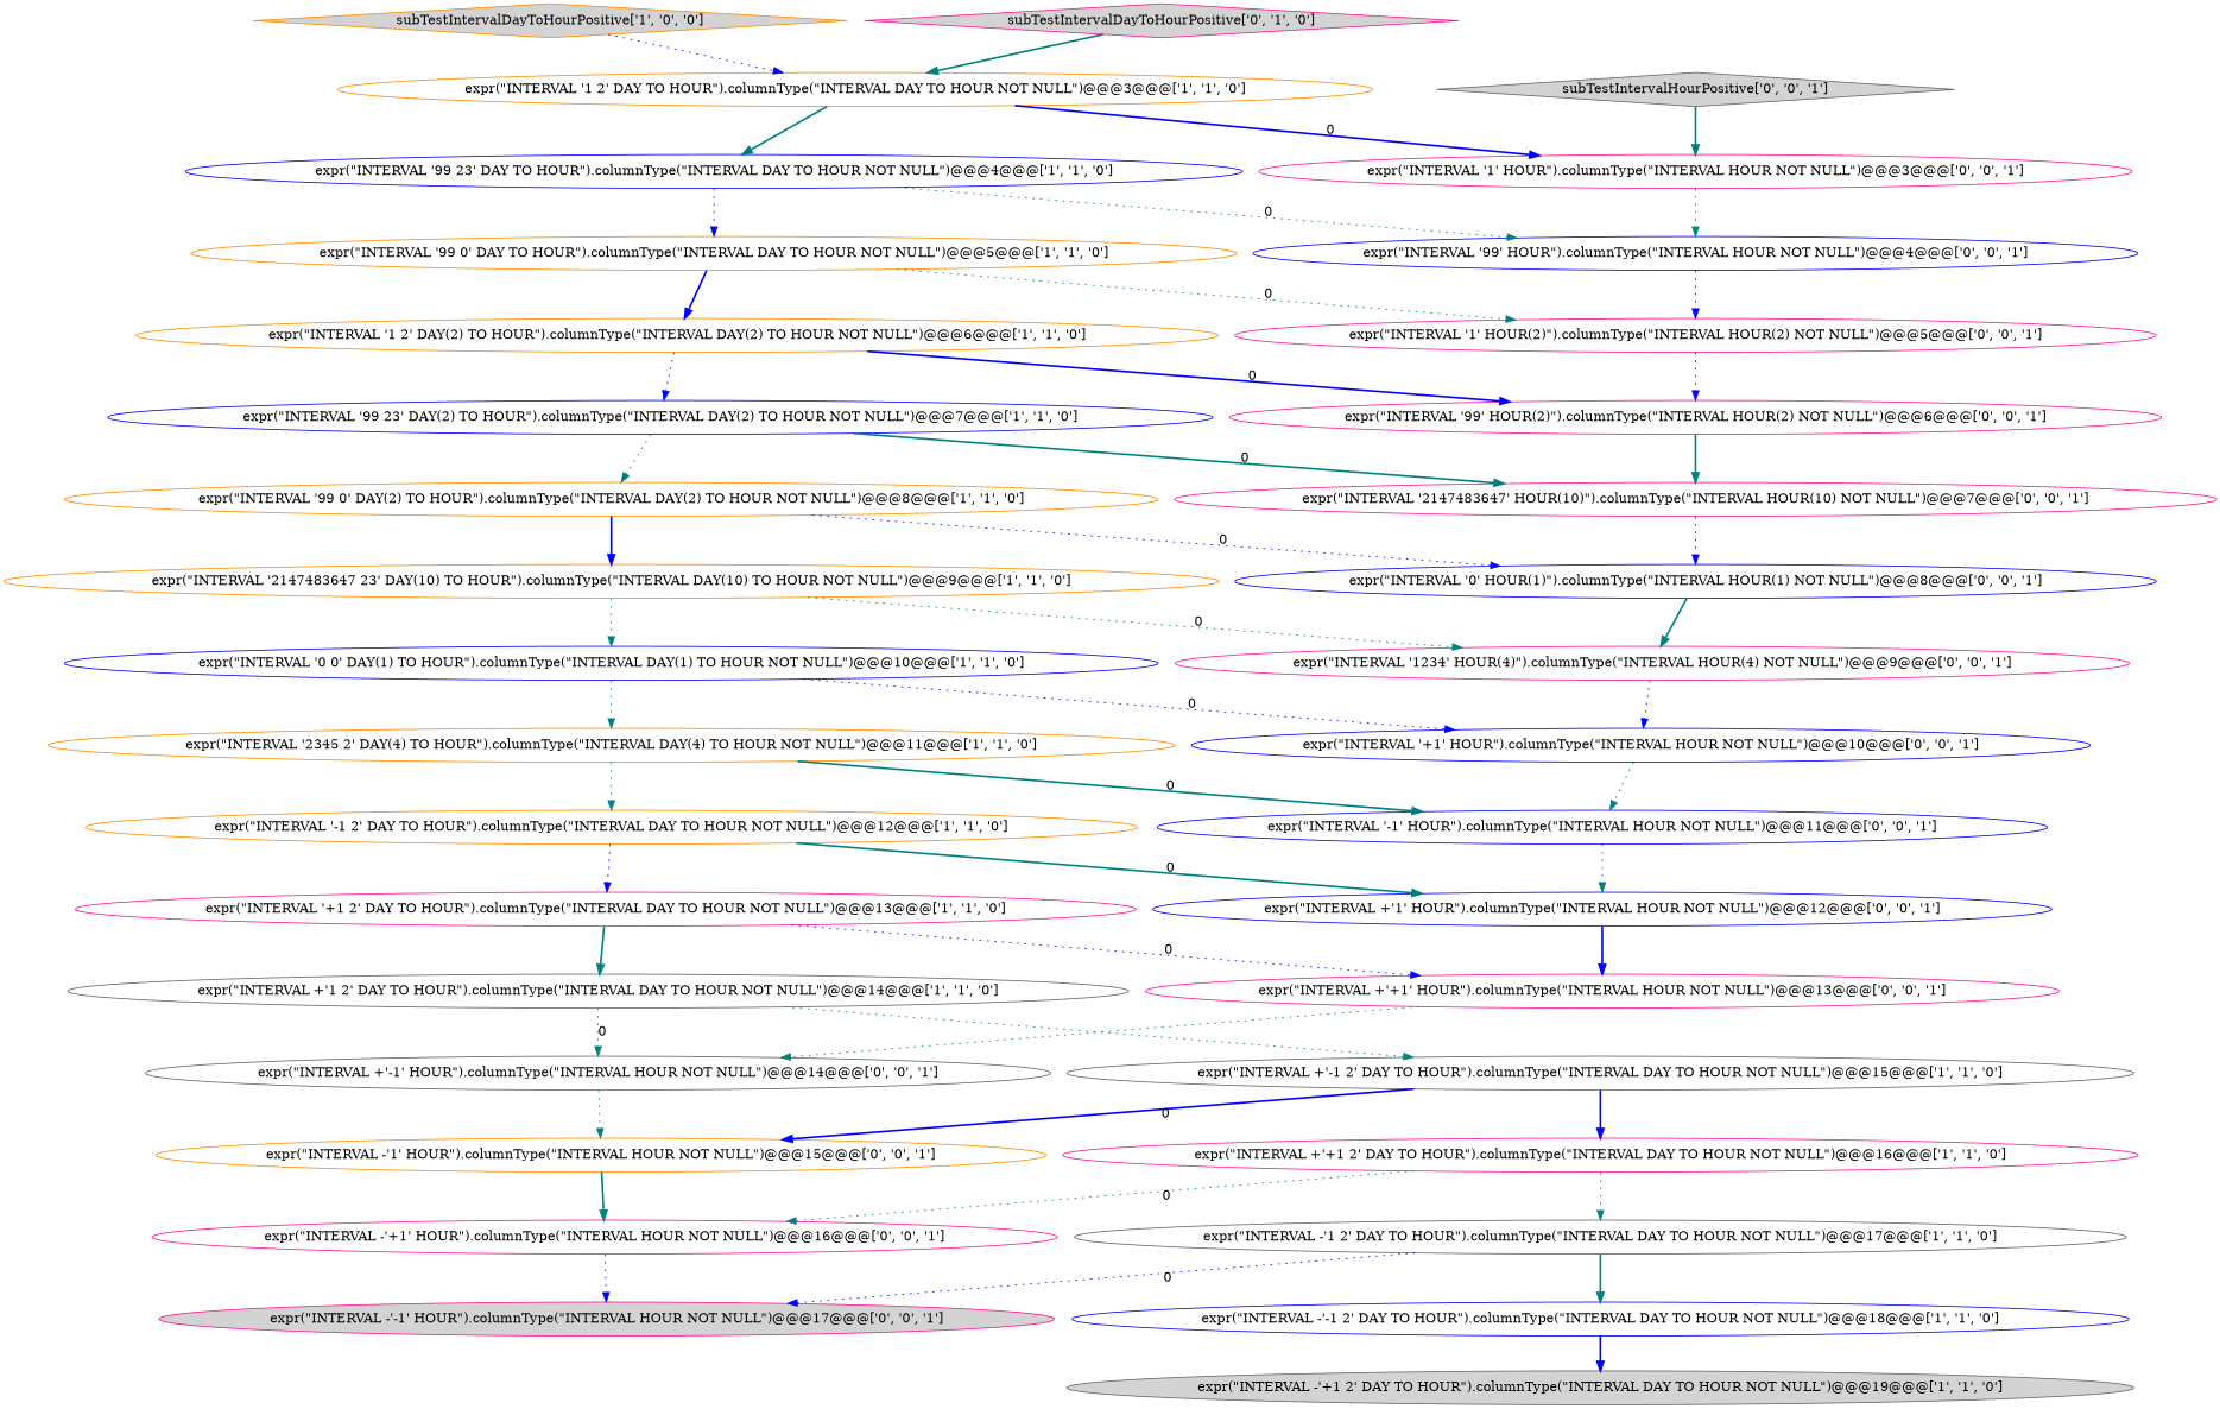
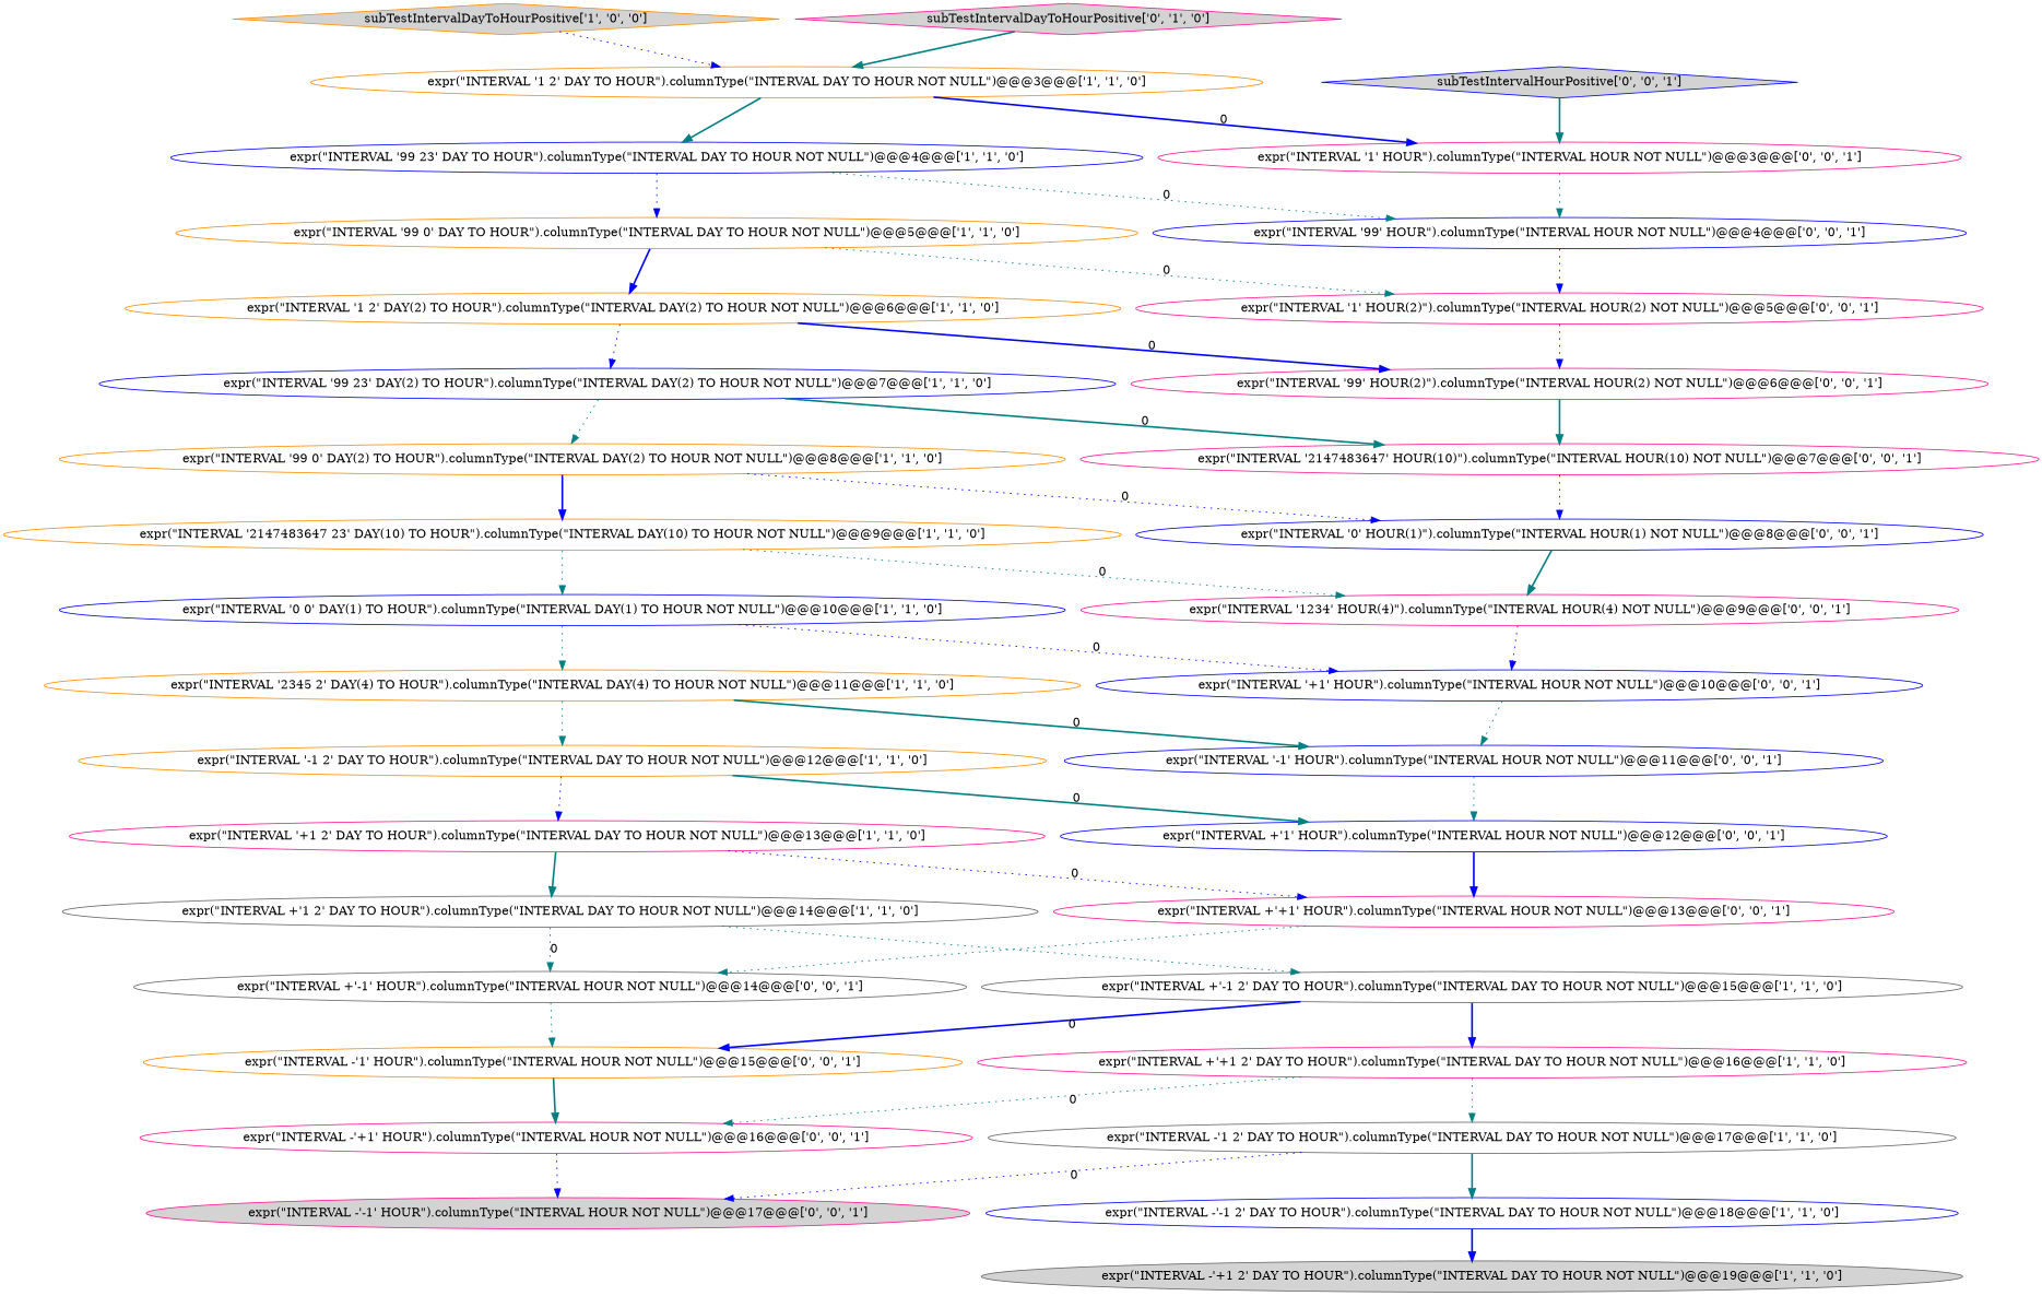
  digraph {
    node [fillcolor=white shape=ellipse style=filled color=deeppink]
    edge [style=dotted color=teal]
    n1 [label="expr(\"INTERVAL '2345 2' DAY(4) TO HOUR\").columnType(\"INTERVAL DAY(4) TO HOUR NOT NULL\")@@@11@@@['1', '1', '0']" color=darkorange]
    n2 [label="expr(\"INTERVAL '-1 2' DAY TO HOUR\").columnType(\"INTERVAL DAY TO HOUR NOT NULL\")@@@12@@@['1', '1', '0']" color=darkorange]
    n3 [label="expr(\"INTERVAL '-1' HOUR\").columnType(\"INTERVAL HOUR NOT NULL\")@@@11@@@['0', '0', '1']" color=blue]
    n4 [label="expr(\"INTERVAL +'1' HOUR\").columnType(\"INTERVAL HOUR NOT NULL\")@@@12@@@['0', '0', '1']" color=blue]
    n5 [label="expr(\"INTERVAL +'+1' HOUR\").columnType(\"INTERVAL HOUR NOT NULL\")@@@13@@@['0', '0', '1']"]
    n6 [label="expr(\"INTERVAL +'-1' HOUR\").columnType(\"INTERVAL HOUR NOT NULL\")@@@14@@@['0', '0', '1']" color=gray40]
    n7 [label="expr(\"INTERVAL -'1' HOUR\").columnType(\"INTERVAL HOUR NOT NULL\")@@@15@@@['0', '0', '1']" color=darkorange]
    n8 [label="expr(\"INTERVAL +'-1 2' DAY TO HOUR\").columnType(\"INTERVAL DAY TO HOUR NOT NULL\")@@@15@@@['1', '1', '0']" color=gray40]
    n9 [label="expr(\"INTERVAL +'+1 2' DAY TO HOUR\").columnType(\"INTERVAL DAY TO HOUR NOT NULL\")@@@16@@@['1', '1', '0']"]
    n10 [fillcolor=lightgray label="subTestIntervalDayToHourPositive['1', '0', '0']" shape=diamond color=darkorange]
    n11 [label="expr(\"INTERVAL '1 2' DAY TO HOUR\").columnType(\"INTERVAL DAY TO HOUR NOT NULL\")@@@3@@@['1', '1', '0']" color=darkorange]
    n12 [label="expr(\"INTERVAL -'-1 2' DAY TO HOUR\").columnType(\"INTERVAL DAY TO HOUR NOT NULL\")@@@18@@@['1', '1', '0']" color=blue]
    n13 [fillcolor=lightgray label="expr(\"INTERVAL -'+1 2' DAY TO HOUR\").columnType(\"INTERVAL DAY TO HOUR NOT NULL\")@@@19@@@['1', '1', '0']" color=gray40]
    n14 [label="expr(\"INTERVAL -'+1' HOUR\").columnType(\"INTERVAL HOUR NOT NULL\")@@@16@@@['0', '0', '1']"]
    n15 [fillcolor=lightgray label="expr(\"INTERVAL -'-1' HOUR\").columnType(\"INTERVAL HOUR NOT NULL\")@@@17@@@['0', '0', '1']"]
-   n16 [fillcolor=lightgray label="subTestIntervalHourPositive['0', '0', '1']" shape=diamond color=gray40]
+   n16 [fillcolor=lightgray label="subTestIntervalHourPositive['0', '0', '1']" shape=diamond color=blue]
    n17 [label="expr(\"INTERVAL '1' HOUR\").columnType(\"INTERVAL HOUR NOT NULL\")@@@3@@@['0', '0', '1']"]
    n18 [label="expr(\"INTERVAL '99 23' DAY TO HOUR\").columnType(\"INTERVAL DAY TO HOUR NOT NULL\")@@@4@@@['1', '1', '0']" color=blue]
    n19 [label="expr(\"INTERVAL '99 0' DAY TO HOUR\").columnType(\"INTERVAL DAY TO HOUR NOT NULL\")@@@5@@@['1', '1', '0']" color=darkorange]
    n20 [label="expr(\"INTERVAL '99' HOUR\").columnType(\"INTERVAL HOUR NOT NULL\")@@@4@@@['0', '0', '1']" color=blue]
    n21 [fillcolor=lightgray label="subTestIntervalDayToHourPositive['0', '1', '0']" shape=diamond]
    n22 [label="expr(\"INTERVAL '99 0' DAY(2) TO HOUR\").columnType(\"INTERVAL DAY(2) TO HOUR NOT NULL\")@@@8@@@['1', '1', '0']" color=darkorange]
    n23 [label="expr(\"INTERVAL '2147483647 23' DAY(10) TO HOUR\").columnType(\"INTERVAL DAY(10) TO HOUR NOT NULL\")@@@9@@@['1', '1', '0']" color=darkorange]
    n24 [label="expr(\"INTERVAL '0' HOUR(1)\").columnType(\"INTERVAL HOUR(1) NOT NULL\")@@@8@@@['0', '0', '1']" color=blue]
    n25 [label="expr(\"INTERVAL '1' HOUR(2)\").columnType(\"INTERVAL HOUR(2) NOT NULL\")@@@5@@@['0', '0', '1']"]
    n26 [label="expr(\"INTERVAL '1 2' DAY(2) TO HOUR\").columnType(\"INTERVAL DAY(2) TO HOUR NOT NULL\")@@@6@@@['1', '1', '0']" color=darkorange]
    n27 [label="expr(\"INTERVAL '99 23' DAY(2) TO HOUR\").columnType(\"INTERVAL DAY(2) TO HOUR NOT NULL\")@@@7@@@['1', '1', '0']" color=blue]
    n28 [label="expr(\"INTERVAL '2147483647' HOUR(10)\").columnType(\"INTERVAL HOUR(10) NOT NULL\")@@@7@@@['0', '0', '1']"]
    n29 [label="expr(\"INTERVAL -'1 2' DAY TO HOUR\").columnType(\"INTERVAL DAY TO HOUR NOT NULL\")@@@17@@@['1', '1', '0']" color=gray40]
    n30 [label="expr(\"INTERVAL '99' HOUR(2)\").columnType(\"INTERVAL HOUR(2) NOT NULL\")@@@6@@@['0', '0', '1']"]
    n31 [label="expr(\"INTERVAL '0 0' DAY(1) TO HOUR\").columnType(\"INTERVAL DAY(1) TO HOUR NOT NULL\")@@@10@@@['1', '1', '0']" color=blue]
    n32 [label="expr(\"INTERVAL '+1' HOUR\").columnType(\"INTERVAL HOUR NOT NULL\")@@@10@@@['0', '0', '1']" color=blue]
    n33 [label="expr(\"INTERVAL '+1 2' DAY TO HOUR\").columnType(\"INTERVAL DAY TO HOUR NOT NULL\")@@@13@@@['1', '1', '0']"]
    n34 [label="expr(\"INTERVAL +'1 2' DAY TO HOUR\").columnType(\"INTERVAL DAY TO HOUR NOT NULL\")@@@14@@@['1', '1', '0']" color=gray40]
    n35 [label="expr(\"INTERVAL '1234' HOUR(4)\").columnType(\"INTERVAL HOUR(4) NOT NULL\")@@@9@@@['0', '0', '1']"]
    n1 -> n2
    n1 -> n3 [label=0 style=bold]
    n2 -> n4 [label=0 style=bold]
    n2 -> n33 [color=blue]
    n3 -> n4
    n4 -> n5 [style=bold color=blue]
    n5 -> n6
    n6 -> n7
    n7 -> n14 [style=bold]
    n8 -> n7 [label=0 style=bold color=blue]
    n8 -> n9 [style=bold color=blue]
    n9 -> n14 [label=0]
    n9 -> n29
    n10 -> n11 [color=blue]
    n11 -> n17 [label=0 style=bold color=blue]
    n11 -> n18 [style=bold]
    n12 -> n13 [style=bold color=blue]
    n14 -> n15 [color=blue]
    n16 -> n17 [style=bold]
    n17 -> n20
    n18 -> n19 [color=blue]
    n18 -> n20 [label=0]
    n19 -> n25 [label=0]
    n19 -> n26 [style=bold color=blue]
    n20 -> n25 [color=blue]
    n21 -> n11 [style=bold]
    n22 -> n23 [style=bold color=blue]
    n22 -> n24 [label=0 color=blue]
    n23 -> n31
    n23 -> n35 [label=0]
    n24 -> n35 [style=bold]
    n25 -> n30 [color=blue]
    n26 -> n27 [color=blue]
    n26 -> n30 [label=0 style=bold color=blue]
    n27 -> n22
    n27 -> n28 [label=0 style=bold]
    n28 -> n24 [color=blue]
    n29 -> n12 [style=bold]
    n29 -> n15 [label=0 color=blue]
    n30 -> n28 [style=bold]
    n31 -> n1
    n31 -> n32 [label=0 color=blue]
    n32 -> n3
    n33 -> n5 [label=0 color=blue]
    n33 -> n34 [style=bold]
    n34 -> n6 [label=0]
    n34 -> n8
    n35 -> n32 [color=blue]
  }
